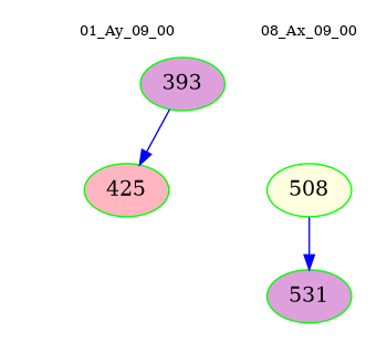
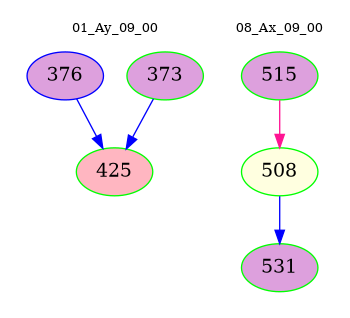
  digraph {
    node [color=green fillcolor=plum style=filled]
    edge [color=blue]
-   n1 [label=393]
+   n1 [label=373]
+   n2 [color=blue label=376]
    n3 [fillcolor=lightpink label=425]
+   n4 [label=515]
    n5 [fillcolor=lightyellow label=508]
    n6 [label=531]
    subgraph cluster_1 {
      color=white
      fontsize=10
      label="01_Ay_09_00"
      n1
+     n2
      n3
    }
    subgraph cluster_2 {
      color=white
      fontsize=10
      label="08_Ax_09_00"
+     n4
      n5
      n6
    }
    n1 -> n3
+   n2 -> n3
+   n4 -> n5 [color=deeppink]
    n5 -> n6
  }
